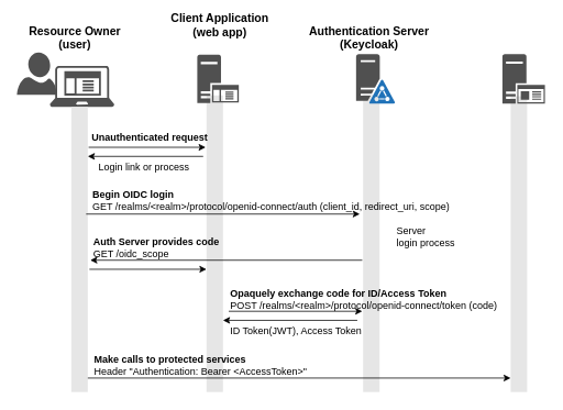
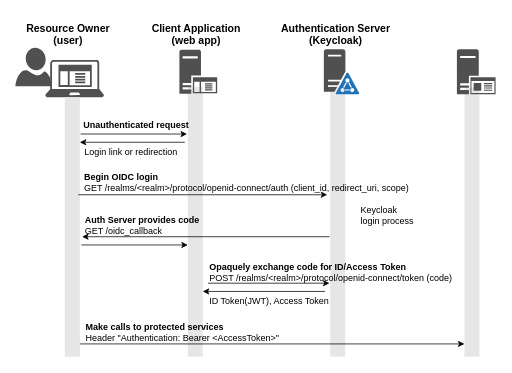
  <mxCell id="0" />
  <mxCell id="1" parent="0" />
  <mxCell id="2" value="" style="whiteSpace=wrap;html=1;fontSize=14;fillColor=#E6E6E6;strokeColor=none;" parent="1" vertex="1"><mxGeometry x="619" y="116" width="20" height="359" as="geometry" /></mxCell>
  <mxCell id="3" value="" style="whiteSpace=wrap;html=1;fontSize=14;fillColor=#E6E6E6;strokeColor=none;" parent="1" vertex="1"><mxGeometry x="440" y="114.28" width="20" height="360.72" as="geometry" /></mxCell>
  <mxCell id="4" value="" style="whiteSpace=wrap;html=1;fontSize=14;fillColor=#E6E6E6;strokeColor=none;" parent="1" vertex="1"><mxGeometry x="250" y="115" width="20" height="360" as="geometry" /></mxCell>
  <mxCell id="5" value="" style="sketch=0;aspect=fixed;pointerEvents=1;shadow=0;dashed=0;html=1;strokeColor=none;labelPosition=center;verticalLabelPosition=bottom;verticalAlign=top;align=center;fillColor=#505050;shape=mxgraph.azure.user" parent="1" vertex="1"><mxGeometry x="20" y="63" width="48.2" height="51.28" as="geometry" /></mxCell>
  <mxCell id="6" value="" style="sketch=0;pointerEvents=1;shadow=0;dashed=0;html=1;strokeColor=none;fillColor=#505050;labelPosition=center;verticalLabelPosition=bottom;verticalAlign=top;outlineConnect=0;align=center;shape=mxgraph.office.servers.active_directory_federation_services_server_blue;" parent="1" vertex="1"><mxGeometry x="431.5" y="65" width="47.5" height="60" as="geometry" /></mxCell>
  <mxCell id="7" value="" style="sketch=0;aspect=fixed;pointerEvents=1;shadow=0;dashed=0;html=1;strokeColor=none;labelPosition=center;verticalLabelPosition=bottom;verticalAlign=top;align=center;fillColor=#505050;shape=mxgraph.mscae.enterprise.application_server" parent="1" vertex="1"><mxGeometry x="238.79" y="65.68" width="50.42" height="58.63" as="geometry" /></mxCell>
  <mxCell id="8" value="" style="sketch=0;aspect=fixed;pointerEvents=1;shadow=0;dashed=0;html=1;strokeColor=none;labelPosition=center;verticalLabelPosition=bottom;verticalAlign=top;align=center;fillColor=#505050;shape=mxgraph.mscae.enterprise.client_application" parent="1" vertex="1"><mxGeometry x="60" y="79" width="78.13" height="50" as="geometry" /></mxCell>
  <mxCell id="9" value="" style="sketch=0;aspect=fixed;pointerEvents=1;shadow=0;dashed=0;html=1;strokeColor=none;labelPosition=center;verticalLabelPosition=bottom;verticalAlign=top;align=center;fillColor=#505050;shape=mxgraph.mscae.enterprise.application_server2" parent="1" vertex="1"><mxGeometry x="609" y="65" width="51.6" height="60" as="geometry" /></mxCell>
  <mxCell id="10" value="&lt;div&gt;&lt;b&gt;&lt;font style=&quot;font-size: 14px&quot;&gt;Resource Owner&lt;/font&gt;&lt;/b&gt;&lt;/div&gt;&lt;div&gt;&lt;b&gt;&lt;font style=&quot;font-size: 14px&quot;&gt;(user)&lt;br&gt;&lt;/font&gt;&lt;/b&gt;&lt;/div&gt;" style="text;html=1;resizable=0;autosize=1;align=center;verticalAlign=middle;points=[];fillColor=none;strokeColor=none;rounded=0;" parent="1" vertex="1"><mxGeometry x="25" y="25" width="130" height="40" as="geometry" /></mxCell>
- <mxCell id="11" value="&lt;div&gt;&lt;b&gt;&lt;font style=&quot;font-size: 14px&quot;&gt;Client Application&lt;/font&gt;&lt;/b&gt;&lt;/div&gt;&lt;div&gt;&lt;b&gt;&lt;font style=&quot;font-size: 14px&quot;&gt;(web app)&lt;br&gt;&lt;/font&gt;&lt;/b&gt;&lt;/div&gt;" style="text;html=1;resizable=0;autosize=1;align=center;verticalAlign=middle;points=[];fillColor=none;strokeColor=none;rounded=0;" parent="1" vertex="1"><mxGeometry x="201" y="10" width="130" height="40" as="geometry" /></mxCell>
+ <mxCell id="11" value="&lt;div&gt;&lt;b&gt;&lt;font style=&quot;font-size: 14px&quot;&gt;Client Application&lt;/font&gt;&lt;/b&gt;&lt;/div&gt;&lt;div&gt;&lt;b&gt;&lt;font style=&quot;font-size: 14px&quot;&gt;(web app)&lt;br&gt;&lt;/font&gt;&lt;/b&gt;&lt;/div&gt;" style="text;html=1;resizable=0;autosize=1;align=center;verticalAlign=middle;points=[];fillColor=none;strokeColor=none;rounded=0;" parent="1" vertex="1"><mxGeometry x="196" y="25" width="130" height="40" as="geometry" /></mxCell>
  <mxCell id="12" value="&lt;div&gt;&lt;b&gt;&lt;font style=&quot;font-size: 14px&quot;&gt;Authentication Server&lt;/font&gt;&lt;/b&gt;&lt;/div&gt;&lt;div&gt;&lt;b&gt;&lt;font style=&quot;font-size: 14px&quot;&gt;(Keycloak)&lt;br&gt;&lt;/font&gt;&lt;/b&gt;&lt;/div&gt;" style="text;html=1;resizable=0;autosize=1;align=center;verticalAlign=middle;points=[];fillColor=none;strokeColor=none;rounded=0;" parent="1" vertex="1"><mxGeometry x="362" y="20" width="170" height="50" as="geometry" /></mxCell>
  <mxCell id="13" value="" style="whiteSpace=wrap;html=1;fontSize=14;fillColor=#E6E6E6;strokeColor=none;" parent="1" vertex="1"><mxGeometry x="86" y="129" width="20" height="346" as="geometry" /></mxCell>
  <mxCell id="14" value="" style="endArrow=classic;html=1;rounded=0;" parent="1" edge="1"><mxGeometry width="50" height="50" relative="1" as="geometry"><mxPoint x="107" y="178" as="sourcePoint" /><mxPoint x="249" y="178" as="targetPoint" /></mxGeometry></mxCell>
  <mxCell id="15" value="" style="endArrow=classic;html=1;rounded=0;" parent="1" edge="1"><mxGeometry width="50" height="50" relative="1" as="geometry"><mxPoint x="246" y="189" as="sourcePoint" /><mxPoint x="106" y="189" as="targetPoint" /></mxGeometry></mxCell>
  <mxCell id="16" value="Unauthenticated request" style="text;html=1;resizable=0;autosize=1;align=center;verticalAlign=middle;points=[];fillColor=none;strokeColor=none;rounded=0;fontStyle=1" parent="1" vertex="1"><mxGeometry x="101" y="157" width="160" height="20" as="geometry" /></mxCell>
- <mxCell id="17" value="Login link or process" style="text;html=1;resizable=0;autosize=1;align=center;verticalAlign=middle;points=[];fillColor=none;strokeColor=none;rounded=0;" parent="1" vertex="1"><mxGeometry x="104" y="193" width="140" height="20" as="geometry" /></mxCell>
+ <mxCell id="17" value="Login link or redirection" style="text;html=1;resizable=0;autosize=1;align=center;verticalAlign=middle;points=[];fillColor=none;strokeColor=none;rounded=0;" parent="1" vertex="1"><mxGeometry x="104" y="193" width="140" height="20" as="geometry" /></mxCell>
  <mxCell id="18" value="" style="endArrow=classic;html=1;rounded=0;" parent="1" edge="1"><mxGeometry width="50" height="50" relative="1" as="geometry"><mxPoint x="104" y="259" as="sourcePoint" /><mxPoint x="436" y="259" as="targetPoint" /></mxGeometry></mxCell>
  <mxCell id="19" value="" style="endArrow=classic;html=1;rounded=0;" parent="1" edge="1"><mxGeometry width="50" height="50" relative="1" as="geometry"><mxPoint x="439" y="315" as="sourcePoint" /><mxPoint x="109" y="315" as="targetPoint" /></mxGeometry></mxCell>
  <mxCell id="20" value="&lt;div align=&quot;left&quot;&gt;&lt;b&gt;Begin OIDC login&lt;/b&gt;&lt;br&gt;&lt;/div&gt;&lt;div align=&quot;left&quot;&gt;GET /realms/&amp;lt;realm&amp;gt;/protocol/openid-connect/auth (client_id, redirect_uri, scope)&lt;/div&gt;" style="text;html=1;resizable=0;autosize=1;align=left;verticalAlign=middle;points=[];fillColor=none;strokeColor=none;rounded=0;fontStyle=0" parent="1" vertex="1"><mxGeometry x="110" y="223" width="460" height="40" as="geometry" /></mxCell>
- <mxCell id="21" value="&lt;div align=&quot;left&quot;&gt;&lt;b&gt;Auth Server provides code&lt;/b&gt;&lt;br&gt;&lt;/div&gt;&lt;div align=&quot;left&quot;&gt;GET /oidc_scope&lt;/div&gt;" style="text;html=1;resizable=0;autosize=1;align=left;verticalAlign=middle;points=[];fillColor=none;strokeColor=none;rounded=0;" parent="1" vertex="1"><mxGeometry x="111" y="280" width="180" height="40" as="geometry" /></mxCell>
+ <mxCell id="21" value="&lt;div align=&quot;left&quot;&gt;&lt;b&gt;Auth Server provides code&lt;/b&gt;&lt;br&gt;&lt;/div&gt;&lt;div align=&quot;left&quot;&gt;GET /oidc_callback&lt;/div&gt;" style="text;html=1;resizable=0;autosize=1;align=left;verticalAlign=middle;points=[];fillColor=none;strokeColor=none;rounded=0;" parent="1" vertex="1"><mxGeometry x="111" y="280" width="180" height="40" as="geometry" /></mxCell>
  <mxCell id="22" value="" style="endArrow=classic;html=1;rounded=0;" parent="1" edge="1"><mxGeometry width="50" height="50" relative="1" as="geometry"><mxPoint x="108" y="326" as="sourcePoint" /><mxPoint x="250" y="326" as="targetPoint" /></mxGeometry></mxCell>
  <mxCell id="23" value="" style="endArrow=classic;html=1;rounded=0;" parent="1" edge="1"><mxGeometry width="50" height="50" relative="1" as="geometry"><mxPoint x="277" y="377" as="sourcePoint" /><mxPoint x="439" y="377" as="targetPoint" /></mxGeometry></mxCell>
  <mxCell id="24" value="" style="endArrow=classic;html=1;rounded=0;" parent="1" edge="1"><mxGeometry width="50" height="50" relative="1" as="geometry"><mxPoint x="433" y="388" as="sourcePoint" /><mxPoint x="270" y="388" as="targetPoint" /></mxGeometry></mxCell>
  <mxCell id="25" value="&lt;div&gt;&lt;b&gt;Opaquely exchange code for ID/Access Token&lt;/b&gt;&lt;br&gt;&lt;/div&gt;&lt;div&gt;POST /realms/&amp;lt;realm&amp;gt;/protocol/openid-connect/token (code)&lt;br&gt;&lt;/div&gt;" style="text;html=1;resizable=0;autosize=1;align=left;verticalAlign=middle;points=[];fillColor=none;strokeColor=none;rounded=0;" parent="1" vertex="1"><mxGeometry x="276.5" y="343" width="350" height="40" as="geometry" /></mxCell>
  <mxCell id="26" value="ID Token(JWT), Access Token" style="text;html=1;resizable=0;autosize=1;align=left;verticalAlign=middle;points=[];fillColor=none;strokeColor=none;rounded=0;" parent="1" vertex="1"><mxGeometry x="276.5" y="386" width="180" height="30" as="geometry" /></mxCell>
  <mxCell id="27" value="" style="endArrow=classic;html=1;rounded=0;" parent="1" edge="1"><mxGeometry width="50" height="50" relative="1" as="geometry"><mxPoint x="106" y="458" as="sourcePoint" /><mxPoint x="619" y="458" as="targetPoint" /></mxGeometry></mxCell>
  <mxCell id="28" value="&lt;div align=&quot;left&quot;&gt;&lt;b&gt;Make calls to protected services&lt;/b&gt;&lt;br&gt;&lt;/div&gt;&lt;div align=&quot;left&quot;&gt;Header &quot;Authentication: Bearer &amp;lt;AccessToken&amp;gt;&quot;&lt;br&gt;&lt;/div&gt;" style="text;html=1;resizable=0;autosize=1;align=left;verticalAlign=middle;points=[];fillColor=none;strokeColor=none;rounded=0;fontStyle=0" parent="1" vertex="1"><mxGeometry x="112" y="423" width="280" height="40" as="geometry" /></mxCell>
  <mxCell id="29" value="" style="shape=image;html=1;verticalAlign=top;verticalLabelPosition=bottom;labelBackgroundColor=#ffffff;imageAspect=0;aspect=fixed;image=https://cdn3.iconfinder.com/data/icons/arrows-set-12/512/reset-128.png;fontColor=#808080;" parent="1" vertex="1"><mxGeometry x="453" y="271" width="27" height="27" as="geometry" /></mxCell>
- <mxCell id="30" value="&lt;div&gt;Server&lt;/div&gt;&lt;div&gt;login process&lt;br&gt;&lt;/div&gt;" style="text;html=1;resizable=0;autosize=1;align=left;verticalAlign=middle;points=[];fillColor=none;strokeColor=none;rounded=0;" parent="1" vertex="1"><mxGeometry x="479" y="267" width="90" height="40" as="geometry" /></mxCell>
+ <mxCell id="30" value="&lt;div&gt;Keycloak&lt;/div&gt;&lt;div&gt;login process&lt;br&gt;&lt;/div&gt;" style="text;html=1;resizable=0;autosize=1;align=left;verticalAlign=middle;points=[];fillColor=none;strokeColor=none;rounded=0;" parent="1" vertex="1"><mxGeometry x="479" y="267" width="90" height="40" as="geometry" /></mxCell>
